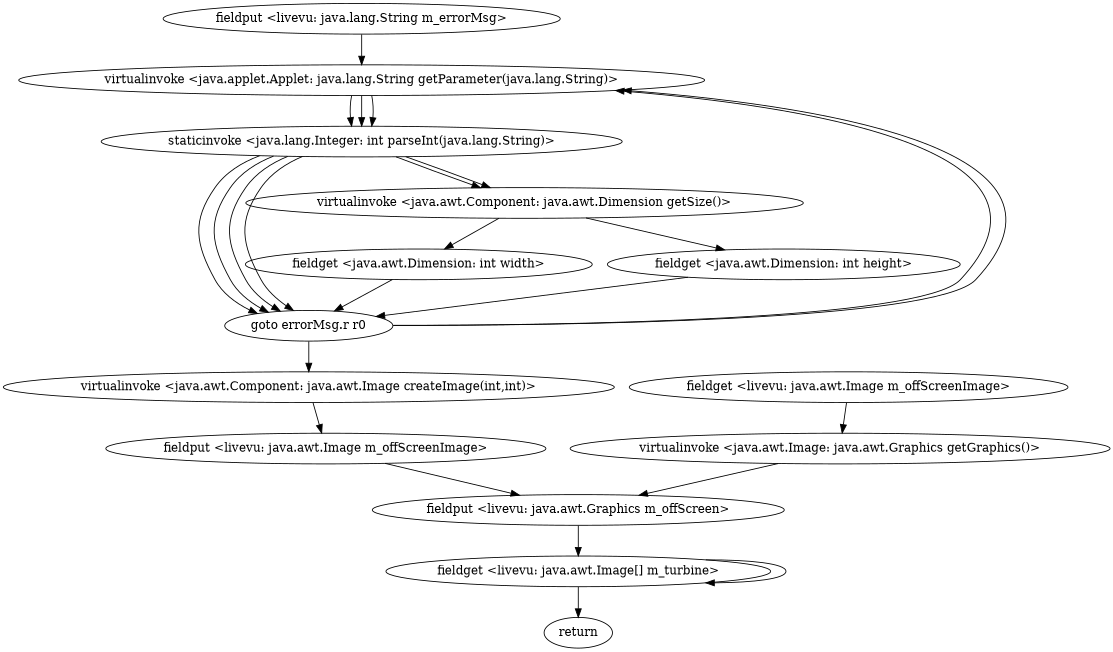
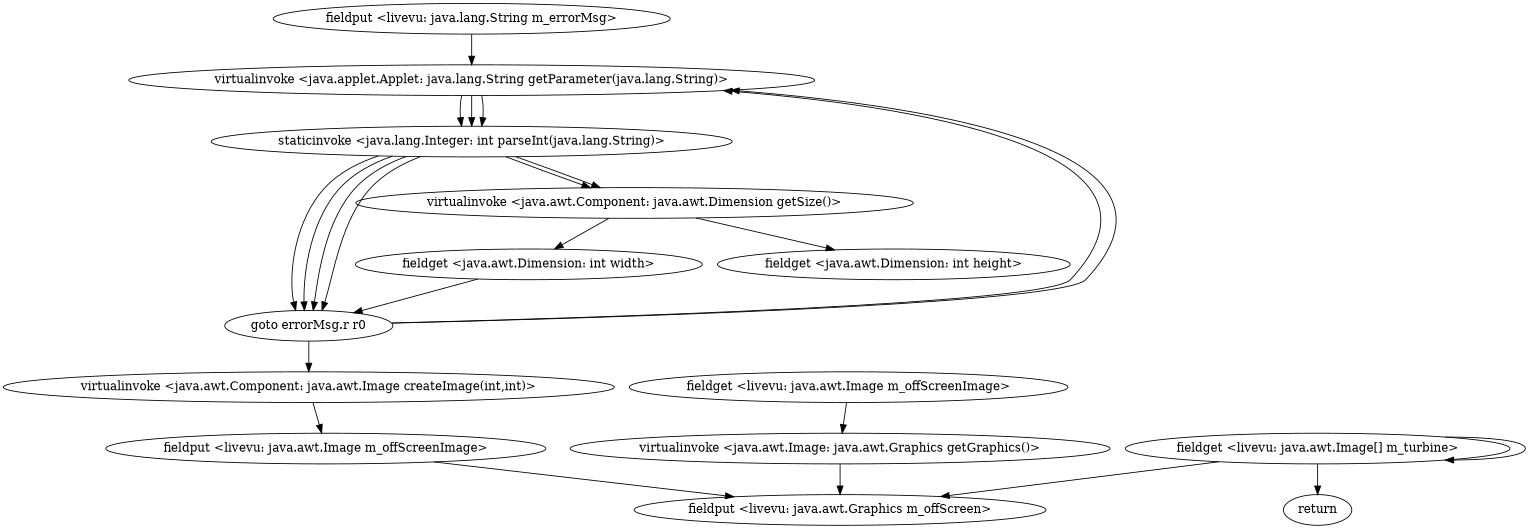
  digraph {
    "fieldput <livevu: java.lang.String m_errorMsg>"
    "virtualinvoke <java.applet.Applet: java.lang.String getParameter(java.lang.String)>"
    "staticinvoke <java.lang.Integer: int parseInt(java.lang.String)>"
    n4 [label="goto errorMsg.r r0"]
    "virtualinvoke <java.awt.Component: java.awt.Dimension getSize()>"
    "virtualinvoke <java.awt.Component: java.awt.Image createImage(int,int)>"
    "fieldget <java.awt.Dimension: int width>"
    "fieldget <java.awt.Dimension: int height>"
    "fieldput <livevu: java.awt.Image m_offScreenImage>"
    "fieldput <livevu: java.awt.Graphics m_offScreen>"
    "fieldget <livevu: java.awt.Image m_offScreenImage>"
    "virtualinvoke <java.awt.Image: java.awt.Graphics getGraphics()>"
    "fieldget <livevu: java.awt.Image[] m_turbine>"
    return
    "fieldput <livevu: java.lang.String m_errorMsg>" -> "virtualinvoke <java.applet.Applet: java.lang.String getParameter(java.lang.String)>"
    "virtualinvoke <java.applet.Applet: java.lang.String getParameter(java.lang.String)>" -> "staticinvoke <java.lang.Integer: int parseInt(java.lang.String)>"
    "virtualinvoke <java.applet.Applet: java.lang.String getParameter(java.lang.String)>" -> "staticinvoke <java.lang.Integer: int parseInt(java.lang.String)>"
    "virtualinvoke <java.applet.Applet: java.lang.String getParameter(java.lang.String)>" -> "staticinvoke <java.lang.Integer: int parseInt(java.lang.String)>"
    "staticinvoke <java.lang.Integer: int parseInt(java.lang.String)>" -> n4
    "staticinvoke <java.lang.Integer: int parseInt(java.lang.String)>" -> n4
    "staticinvoke <java.lang.Integer: int parseInt(java.lang.String)>" -> n4
    "staticinvoke <java.lang.Integer: int parseInt(java.lang.String)>" -> n4
    "staticinvoke <java.lang.Integer: int parseInt(java.lang.String)>" -> "virtualinvoke <java.awt.Component: java.awt.Dimension getSize()>"
    "staticinvoke <java.lang.Integer: int parseInt(java.lang.String)>" -> "virtualinvoke <java.awt.Component: java.awt.Dimension getSize()>"
    n4 -> "virtualinvoke <java.applet.Applet: java.lang.String getParameter(java.lang.String)>"
    n4 -> "virtualinvoke <java.applet.Applet: java.lang.String getParameter(java.lang.String)>"
    n4 -> "virtualinvoke <java.awt.Component: java.awt.Image createImage(int,int)>"
    "virtualinvoke <java.awt.Component: java.awt.Dimension getSize()>" -> "fieldget <java.awt.Dimension: int width>"
    "virtualinvoke <java.awt.Component: java.awt.Dimension getSize()>" -> "fieldget <java.awt.Dimension: int height>"
    "virtualinvoke <java.awt.Component: java.awt.Image createImage(int,int)>" -> "fieldput <livevu: java.awt.Image m_offScreenImage>"
    "fieldget <java.awt.Dimension: int width>" -> n4
-   "fieldget <java.awt.Dimension: int height>" -> n4
    "fieldput <livevu: java.awt.Image m_offScreenImage>" -> "fieldput <livevu: java.awt.Graphics m_offScreen>"
-   "fieldput <livevu: java.awt.Graphics m_offScreen>" -> "fieldget <livevu: java.awt.Image[] m_turbine>"
+   "fieldget <livevu: java.awt.Image[] m_turbine>" -> "fieldput <livevu: java.awt.Graphics m_offScreen>"
    "fieldget <livevu: java.awt.Image m_offScreenImage>" -> "virtualinvoke <java.awt.Image: java.awt.Graphics getGraphics()>"
    "virtualinvoke <java.awt.Image: java.awt.Graphics getGraphics()>" -> "fieldput <livevu: java.awt.Graphics m_offScreen>"
    "fieldget <livevu: java.awt.Image[] m_turbine>" -> "fieldget <livevu: java.awt.Image[] m_turbine>"
    "fieldget <livevu: java.awt.Image[] m_turbine>" -> return
  }
